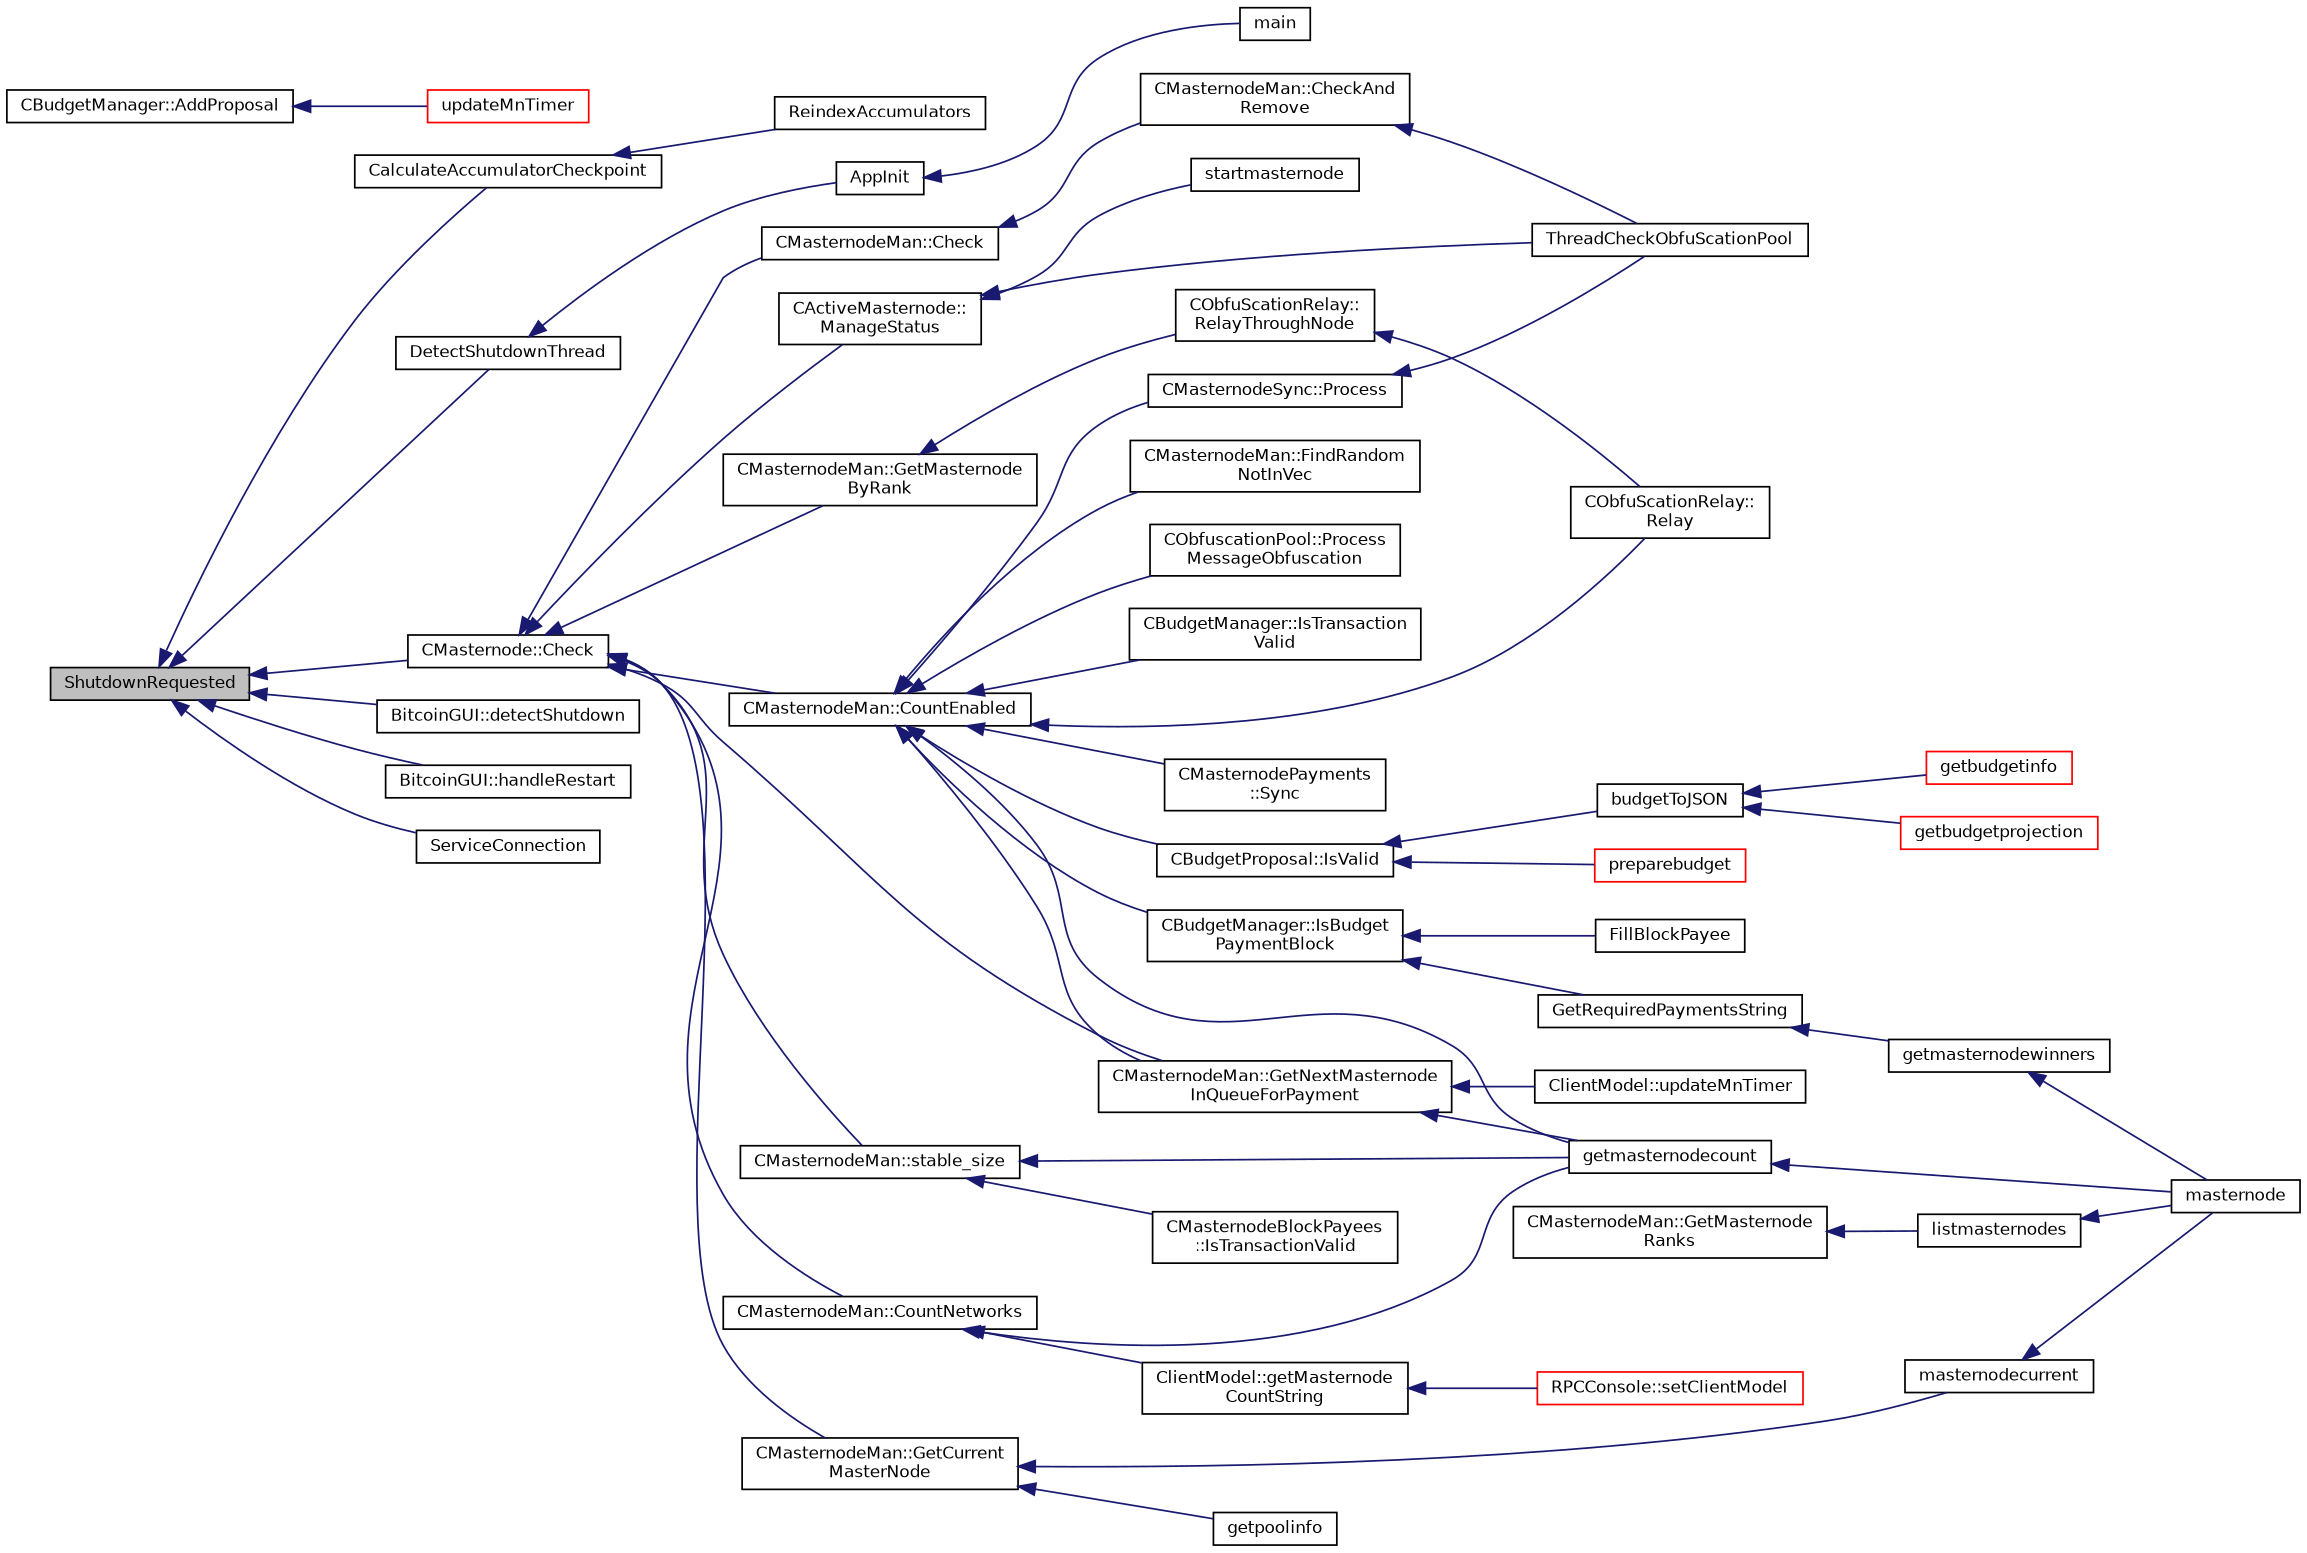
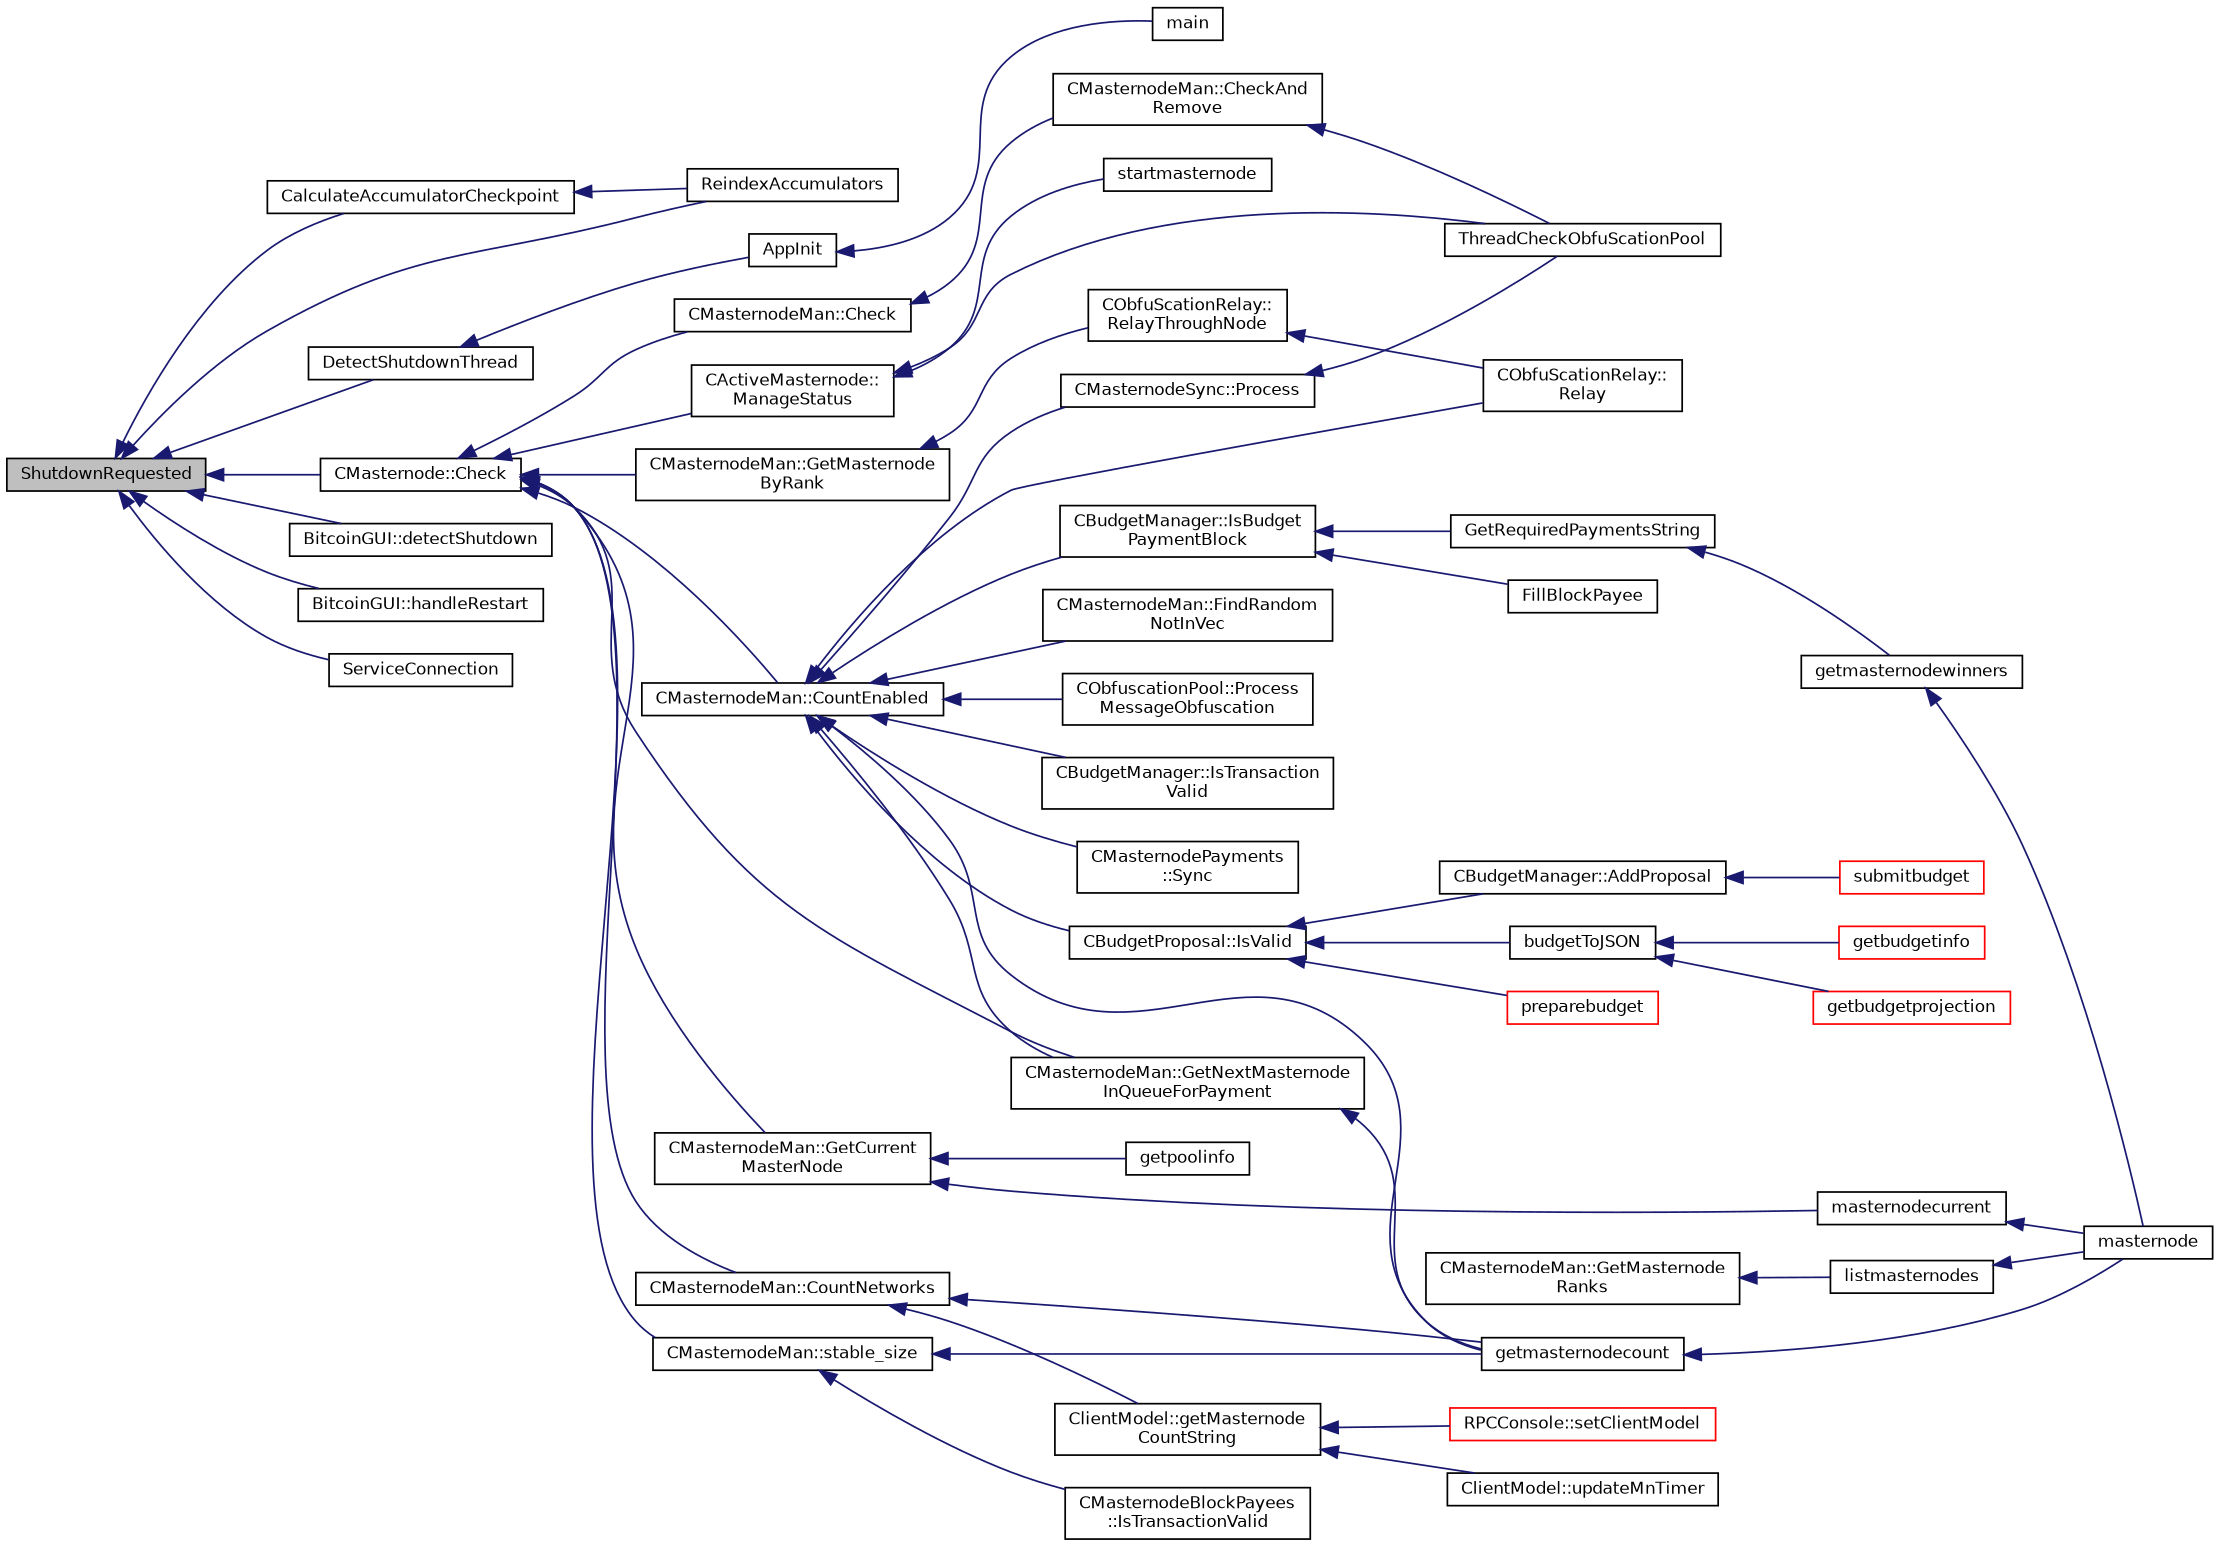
  digraph {
    rankdir=LR
    node [color=black fillcolor=white fontname=Helvetica fontsize=10 shape=record style=filled]
    edge [color=midnightblue dir=back fontname=Helvetica fontsize=10 labelfontname=Helvetica labelfontsize=10 style=solid]
    n1 [fillcolor=grey75 fontcolor=black height=0.2 label=ShutdownRequested width=0.4]
    n2 [height=0.2 label=CalculateAccumulatorCheckpoint width=0.4]
    n3 [height=0.2 label=ReindexAccumulators width=0.4]
    n4 [height=0.2 label=DetectShutdownThread width=0.4]
    n5 [height=0.2 label="CMasternode::Check" width=0.4]
    n6 [height=0.2 label="BitcoinGUI::detectShutdown" width=0.4]
    n7 [height=0.2 label="BitcoinGUI::handleRestart" width=0.4]
    n8 [height=0.2 label=ServiceConnection width=0.4]
    n9 [height=0.2 label=AppInit width=0.4]
    n10 [height=0.2 label="CActiveMasternode::\lManageStatus" width=0.4]
    n11 [height=0.2 label="CMasternodeMan::Check" width=0.4]
    n12 [height=0.2 label="CMasternodeMan::stable_size" width=0.4]
    n13 [height=0.2 label="CMasternodeMan::CountEnabled" width=0.4]
    n14 [height=0.2 label="CMasternodeMan::GetNextMasternode\lInQueueForPayment" width=0.4]
    n15 [height=0.2 label="CMasternodeMan::CountNetworks" width=0.4]
    n16 [height=0.2 label="CMasternodeMan::GetCurrent\lMasterNode" width=0.4]
    n17 [height=0.2 label="CMasternodeMan::GetMasternode\lByRank" width=0.4]
    n18 [height=0.2 label=main width=0.4]
    n19 [height=0.2 label=ThreadCheckObfuScationPool width=0.4]
    n20 [height=0.2 label=startmasternode width=0.4]
    n21 [height=0.2 label="CMasternodeMan::CheckAnd\lRemove" width=0.4]
    n22 [height=0.2 label="CMasternodeBlockPayees\l::IsTransactionValid" width=0.4]
    n23 [height=0.2 label=getmasternodecount width=0.4]
    n24 [height=0.2 label="CBudgetManager::IsBudget\lPaymentBlock" width=0.4]
    n25 [height=0.2 label="CBudgetManager::IsTransaction\lValid" width=0.4]
    n26 [height=0.2 label="CBudgetProposal::IsValid" width=0.4]
    n27 [height=0.2 label="CMasternodePayments\l::Sync" width=0.4]
    n28 [height=0.2 label="CMasternodeSync::Process" width=0.4]
    n29 [height=0.2 label="CMasternodeMan::FindRandom\lNotInVec" width=0.4]
    n30 [height=0.2 label="CObfuScationRelay::\lRelay" width=0.4]
    n31 [height=0.2 label="CObfuscationPool::Process\lMessageObfuscation" width=0.4]
    n32 [height=0.2 label="ClientModel::getMasternode\lCountString" width=0.4]
    n33 [height=0.2 label=getpoolinfo width=0.4]
    n34 [height=0.2 label=masternodecurrent width=0.4]
    n35 [height=0.2 label="CMasternodeMan::GetMasternode\lRanks" width=0.4]
    n36 [height=0.2 label=listmasternodes width=0.4]
    n37 [height=0.2 label="CObfuScationRelay::\lRelayThroughNode" width=0.4]
    n38 [height=0.2 label=masternode width=0.4]
    n39 [height=0.2 label=FillBlockPayee width=0.4]
    n40 [height=0.2 label=GetRequiredPaymentsString width=0.4]
    n41 [height=0.2 label="CBudgetManager::AddProposal" width=0.4]
    n42 [height=0.2 label=budgetToJSON width=0.4]
    n43 [color=red height=0.2 label=preparebudget width=0.4]
    n44 [height=0.2 label=getmasternodewinners width=0.4]
-   n45 [color=red height=0.2 label=updateMnTimer width=0.4]
+   n45 [color=red height=0.2 label=submitbudget width=0.4]
    n46 [color=red height=0.2 label=getbudgetprojection width=0.4]
    n47 [color=red height=0.2 label=getbudgetinfo width=0.4]
    n48 [height=0.2 label="ClientModel::updateMnTimer" width=0.4]
    n49 [color=red height=0.2 label="RPCConsole::setClientModel" width=0.4]
    n1 -> n2
+   n1 -> n3
    n1 -> n4
    n1 -> n5
    n1 -> n6
    n1 -> n7
    n1 -> n8
    n2 -> n3
    n4 -> n9
    n5 -> n10
    n5 -> n11
    n5 -> n12
    n5 -> n13
    n5 -> n14
    n5 -> n15
    n5 -> n16
    n5 -> n17
    n9 -> n18
    n10 -> n19
    n10 -> n20
    n11 -> n21
    n12 -> n22
    n12 -> n23
    n13 -> n14
    n13 -> n23
    n13 -> n24
    n13 -> n25
    n13 -> n26
    n13 -> n27
    n13 -> n28
    n13 -> n29
    n13 -> n30
    n13 -> n31
    n14 -> n23
    n15 -> n23
    n15 -> n32
    n16 -> n33
    n16 -> n34
    n17 -> n37
    n21 -> n19
    n23 -> n38
    n24 -> n39
    n24 -> n40
+   n26 -> n41
    n26 -> n42
    n26 -> n43
    n28 -> n19
-   n14 -> n48
+   n32 -> n48
    n32 -> n49
    n34 -> n38
    n35 -> n36
    n36 -> n38
    n37 -> n30
    n40 -> n44
    n41 -> n45
    n42 -> n46
    n42 -> n47
    n44 -> n38
  }
